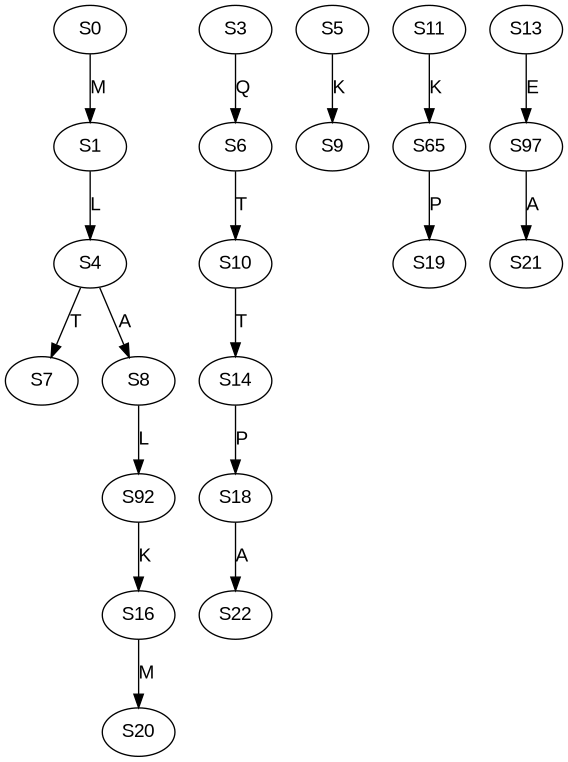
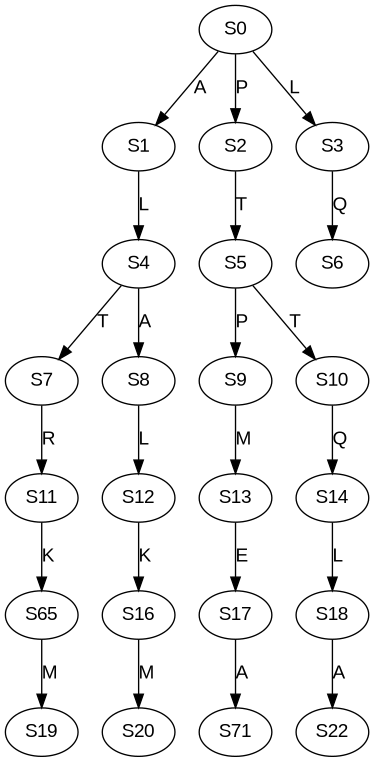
  strict digraph {
    fontname="Liberation Sans"
    node [fontname="Liberation Sans"]
    edge [fontname="Liberation Sans"]
    S0
    S1
+   S2
    S3
    S4
    S5
    S6
    S7
    S8
    S9
    S10
    S11
-   S12 [label=S92]
+   S12
    S13
    S14
    n16 [label=S65]
    S16
-   S17 [label=S97]
+   S17
    S18
    S19
    S20
-   S21
+   S21 [label=S71]
    S22
-   S0 -> S1 [label=M]
+   S0 -> S1 [label=A]
+   S0 -> S2 [label=P]
+   S0 -> S3 [label=L]
    S1 -> S4 [label=L]
+   S2 -> S5 [label=T]
    S3 -> S6 [label=Q]
    S4 -> S7 [label=T]
    S4 -> S8 [label=A]
-   S5 -> S9 [label=K]
-   S6 -> S10 [label=T]
+   S5 -> S9 [label=P]
+   S5 -> S10 [label=T]
+   S7 -> S11 [label=R]
    S8 -> S12 [label=L]
-   S10 -> S14 [label=T]
+   S9 -> S13 [label=M]
+   S10 -> S14 [label=Q]
    S11 -> n16 [label=K]
    S12 -> S16 [label=K]
    S13 -> S17 [label=E]
-   S14 -> S18 [label=P]
-   n16 -> S19 [label=P]
+   S14 -> S18 [label=L]
+   n16 -> S19 [label=M]
    S16 -> S20 [label=M]
    S17 -> S21 [label=A]
    S18 -> S22 [label=A]
  }
